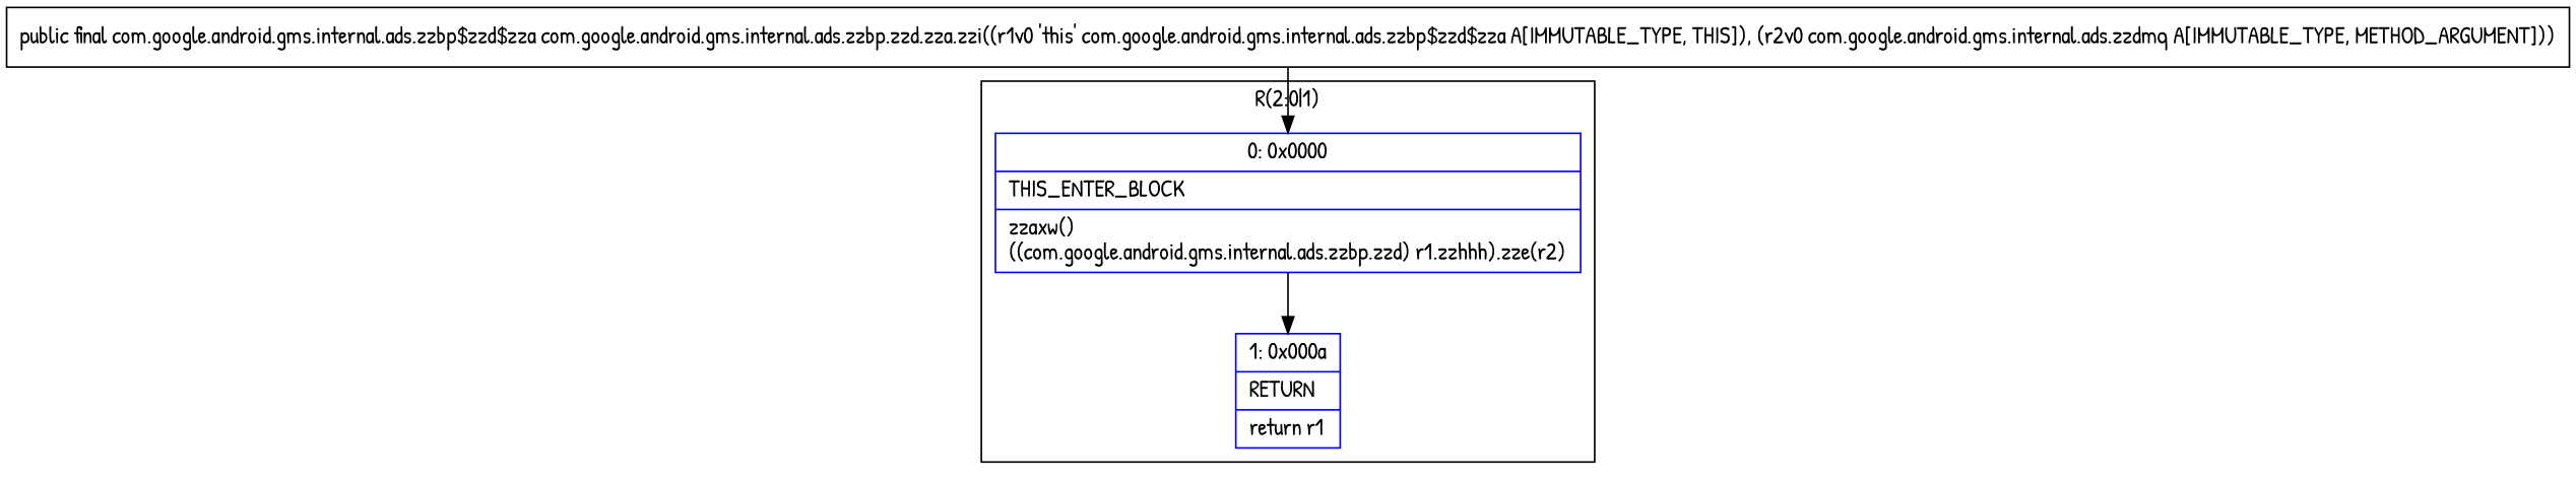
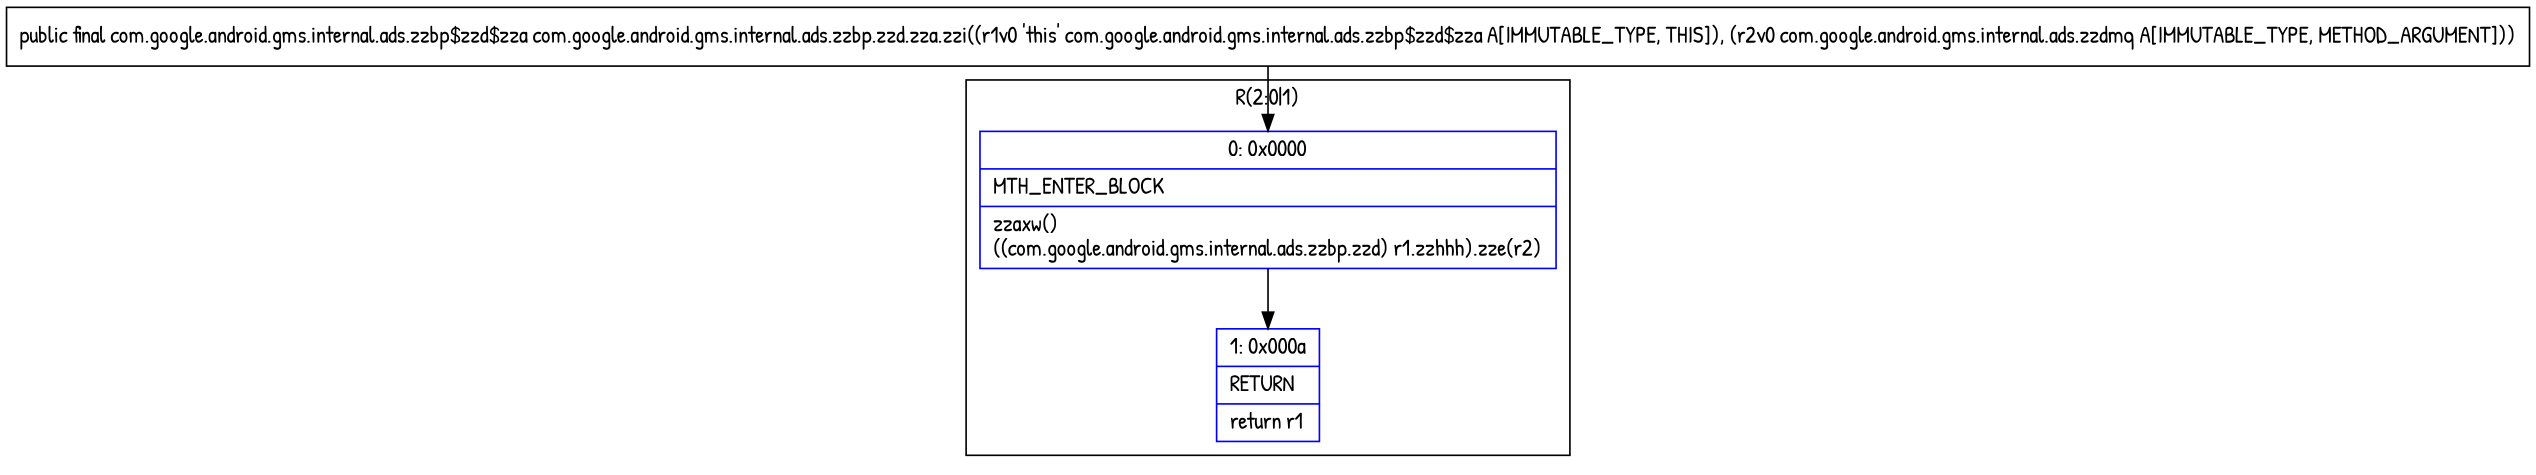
  digraph {
    fontname="Patrick Hand"
    node [color=blue shape=record fontname="Patrick Hand"]
    edge [fontname="Patrick Hand"]
-   n1 [label="{0\:\ 0x0000|THIS_ENTER_BLOCK\l|zzaxw()\l((com.google.android.gms.internal.ads.zzbp.zzd) r1.zzhhh).zze(r2)\l}"]
+   n1 [label="{0\:\ 0x0000|MTH_ENTER_BLOCK\l|zzaxw()\l((com.google.android.gms.internal.ads.zzbp.zzd) r1.zzhhh).zze(r2)\l}"]
    n2 [label="{1\:\ 0x000a|RETURN\l|return r1\l}"]
    n3 [label="{public final com.google.android.gms.internal.ads.zzbp$zzd$zza com.google.android.gms.internal.ads.zzbp.zzd.zza.zzi((r1v0 'this' com.google.android.gms.internal.ads.zzbp$zzd$zza A[IMMUTABLE_TYPE, THIS]), (r2v0 com.google.android.gms.internal.ads.zzdmq A[IMMUTABLE_TYPE, METHOD_ARGUMENT])) }" color=""]
    subgraph cluster_1 {
      label="R(2:0|1)"
      n1
      n2
    }
    n1 -> n2
    n3 -> n1
  }
